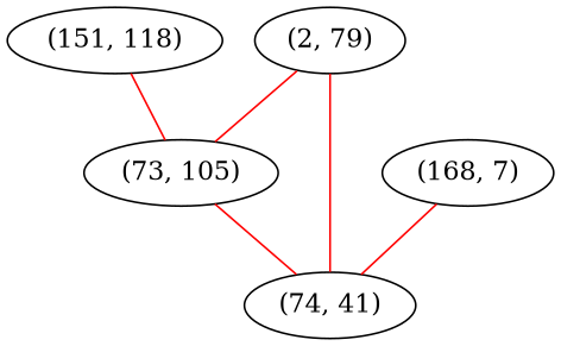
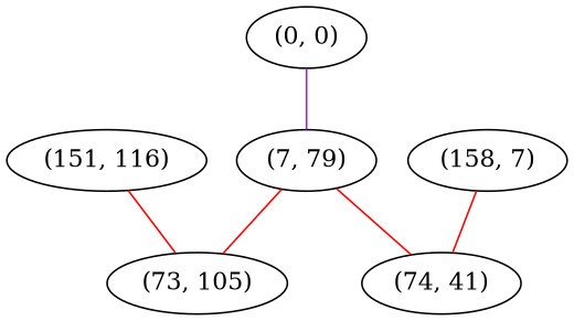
  graph {
    edge [color=red weight=1]
-   "(7, 79)" [label="(2, 79)"]
+   "(0, 0)"
+   "(7, 79)"
    n3 [label="(73, 105)"]
    "(74, 41)"
-   "(151, 118)"
-   "(158, 7)" [label="(168, 7)"]
+   "(151, 118)" [label="(151, 116)"]
+   "(158, 7)"
+   "(0, 0)" -- "(7, 79)" [color=purple weight=4]
    "(7, 79)" -- n3
    "(7, 79)" -- "(74, 41)"
-   n3 -- "(74, 41)"
    "(151, 118)" -- n3
    "(158, 7)" -- "(74, 41)"
  }
